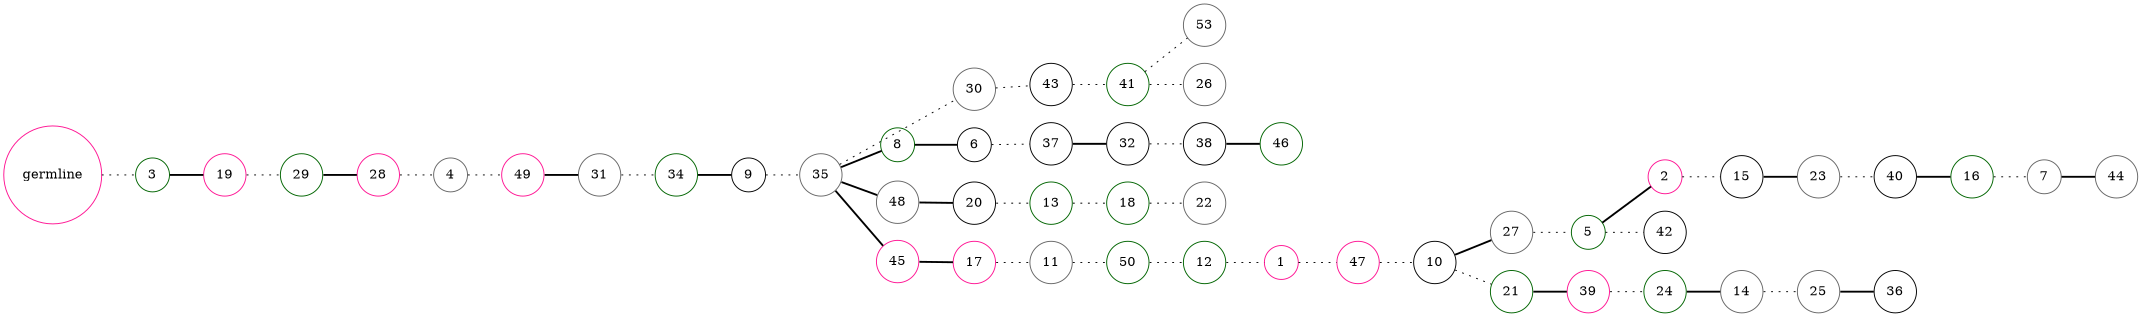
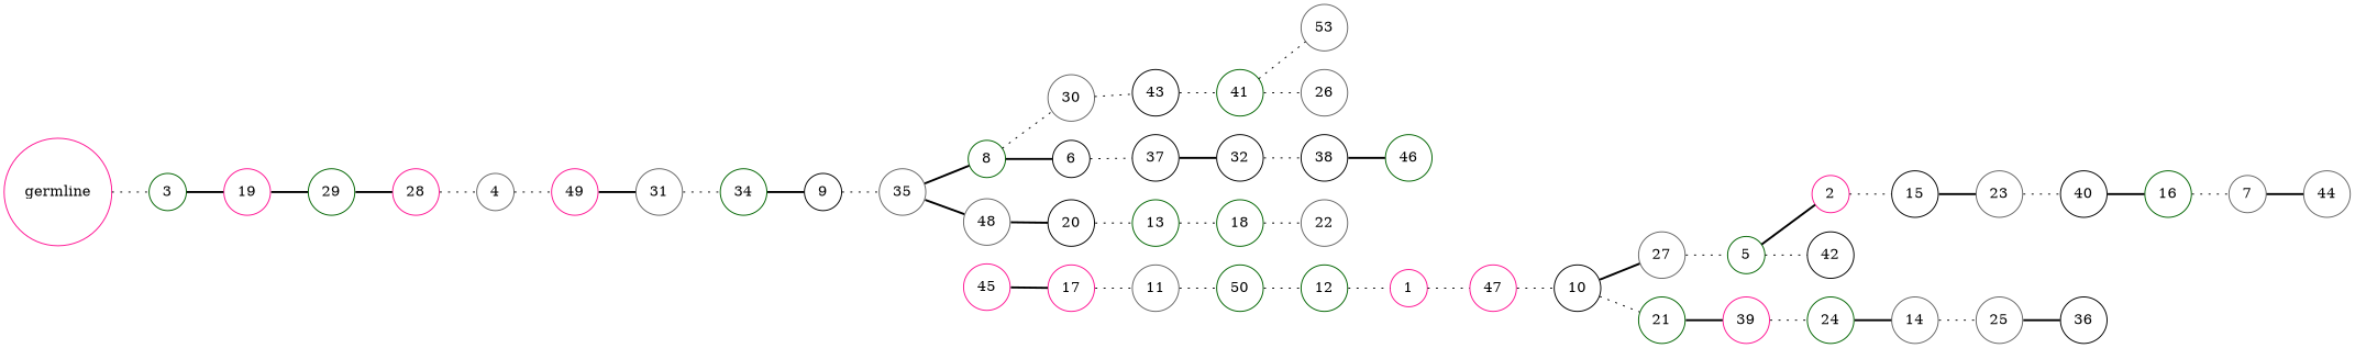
  graph {
    rankdir=LR
    splines=line
    node [color=gray40 shape=circle]
    edge [style=dotted]
    n1 [color=deeppink label=germline]
    n2 [color=darkgreen label=3]
    n3 [color=deeppink label=19]
    n4 [color=darkgreen label=29]
    n5 [color=deeppink label=28]
    n6 [label=4]
    n7 [color=deeppink label=49]
    n8 [label=31]
    n9 [color=darkgreen label=34]
    n10 [color=black label=9]
    n11 [label=35]
    n12 [label=30]
    n13 [color=darkgreen label=8]
    n14 [label=48]
    n15 [color=deeppink label=45]
    n16 [color=black label=43]
    n17 [color=black label=6]
    n18 [color=black label=20]
    n19 [color=deeppink label=17]
    n20 [color=darkgreen label=41]
    n21 [label=53]
    n22 [label=26]
    n23 [color=black label=37]
    n24 [color=black label=32]
    n25 [color=black label=38]
    n26 [color=darkgreen label=46]
    n27 [color=darkgreen label=13]
    n28 [color=darkgreen label=18]
    n29 [label=22]
    n30 [label=11]
    n31 [color=darkgreen label=50]
    n32 [color=darkgreen label=12]
    n33 [color=deeppink label=1]
    n34 [color=deeppink label=47]
    n35 [color=black label=10]
    n36 [label=27]
    n37 [color=darkgreen label=21]
    n38 [color=darkgreen label=5]
    n39 [color=deeppink label=39]
    n40 [color=deeppink label=2]
    n41 [color=black label=42]
    n42 [color=black label=15]
    n43 [label=23]
    n44 [color=black label=40]
    n45 [color=darkgreen label=16]
    n46 [label=7]
    n47 [label=44]
    n48 [color=darkgreen label=24]
    n49 [label=14]
    n50 [label=25]
    n51 [color=black label=36]
    n1 -- n2
    n2 -- n3 [style=bold]
-   n3 -- n4
+   n3 -- n4 [style=bold]
    n4 -- n5 [style=bold]
    n5 -- n6
    n6 -- n7
    n7 -- n8 [style=bold]
    n8 -- n9
    n9 -- n10 [style=bold]
    n10 -- n11
-   n11 -- n12
+   n13 -- n12
    n11 -- n13 [style=bold]
    n11 -- n14 [style=bold]
-   n11 -- n15 [style=bold]
    n12 -- n16
    n13 -- n17 [style=bold]
    n14 -- n18 [style=bold]
    n15 -- n19 [style=bold]
    n16 -- n20
    n17 -- n23
    n18 -- n27
    n19 -- n30
    n20 -- n21
    n20 -- n22
    n23 -- n24 [style=bold]
    n24 -- n25
    n25 -- n26 [style=bold]
    n27 -- n28
    n28 -- n29
    n30 -- n31
    n31 -- n32
    n32 -- n33
    n33 -- n34
    n34 -- n35
    n35 -- n36 [style=bold]
    n35 -- n37
    n36 -- n38
    n37 -- n39 [style=bold]
    n38 -- n40 [style=bold]
    n38 -- n41
    n39 -- n48
    n40 -- n42
    n42 -- n43 [style=bold]
    n43 -- n44
    n44 -- n45 [style=bold]
    n45 -- n46
    n46 -- n47 [style=bold]
    n48 -- n49 [style=bold]
    n49 -- n50
    n50 -- n51 [style=bold]
  }
